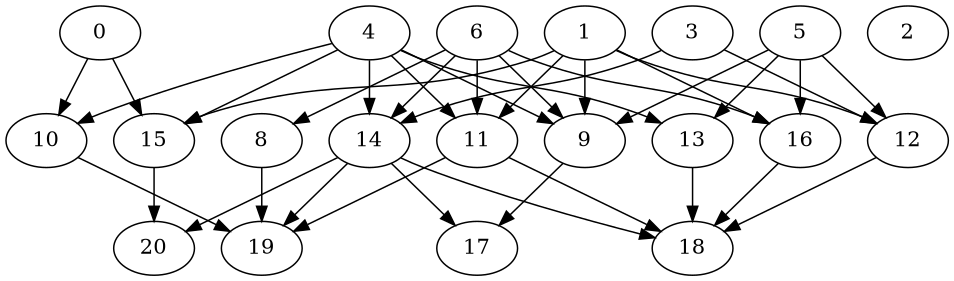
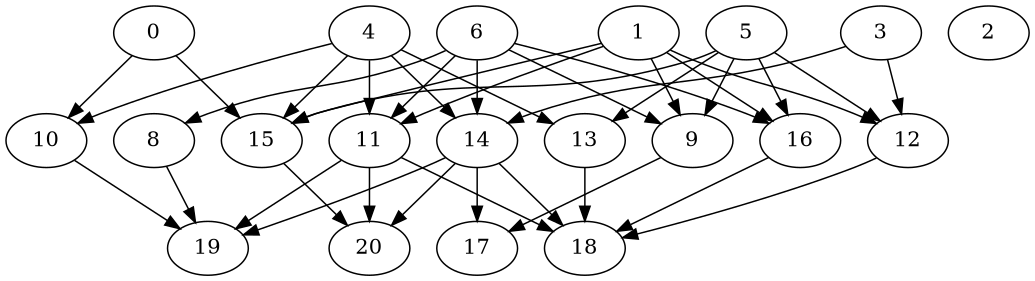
  digraph {
    fontname="DejaVu Serif"
    node [alpha=0.11 fontname="DejaVu Serif"]
    edge [fontname="DejaVu Serif"]
    1 [alpha=0.01 expect_size=36529152]
    9 [alpha=0.01 expect_size=38907904]
    11 [alpha=0.00 expect_size=22793216]
    12 [alpha=0.03 expect_size=23988224]
    15 [expect_size=42824704]
    16 [expect_size=40597504]
    17 [alpha=0.12 expect_size=31752192]
    19 [alpha=0.00 expect_size=16688128]
    18 [alpha=0.07 expect_size=23770112]
    20 [alpha=0.19 expect_size=18015232]
    2 [alpha=0.15 expect_size=30676992]
    3 [alpha=0.02 expect_size=35983360]
    14 [alpha=0.07 expect_size=16021504]
    4 [expect_size=44190720]
    10 [alpha=0.10 expect_size=46927872]
    13 [expect_size=11661312]
    5 [alpha=0.19 expect_size=11454464]
    6 [alpha=0.16 expect_size=46605312]
    8 [alpha=0.17 expect_size=34935808]
    n20 [alpha=0.17 expect_size=44887040 label=0]
    1 -> 9
    1 -> 11
    1 -> 12
    1 -> 15
    1 -> 16
    9 -> 17
    11 -> 19
    11 -> 18
+   11 -> 20
    12 -> 18
    15 -> 20
    16 -> 18
    3 -> 12
    3 -> 14
    14 -> 17
    14 -> 19
    14 -> 18
    14 -> 20
-   4 -> 9
    4 -> 11
    4 -> 15
    4 -> 14
    4 -> 10
    4 -> 13
    10 -> 19
    13 -> 18
    5 -> 9
    5 -> 12
+   5 -> 15
    5 -> 16
    5 -> 13
    6 -> 9
    6 -> 11
    6 -> 16
    6 -> 14
    6 -> 8
    8 -> 19
    n20 -> 15
    n20 -> 10
  }
